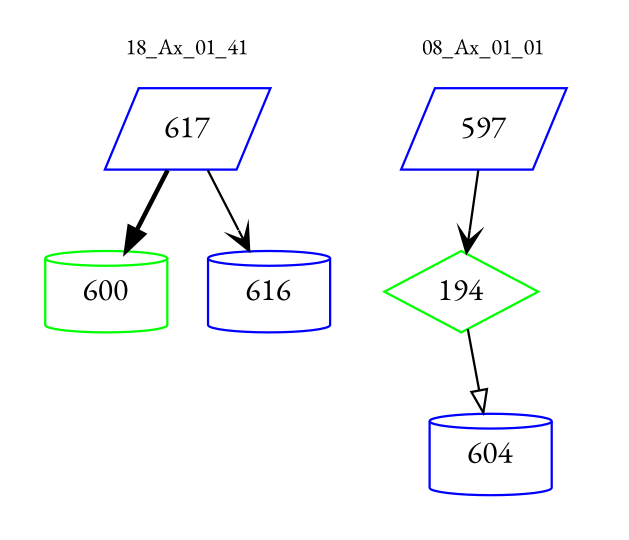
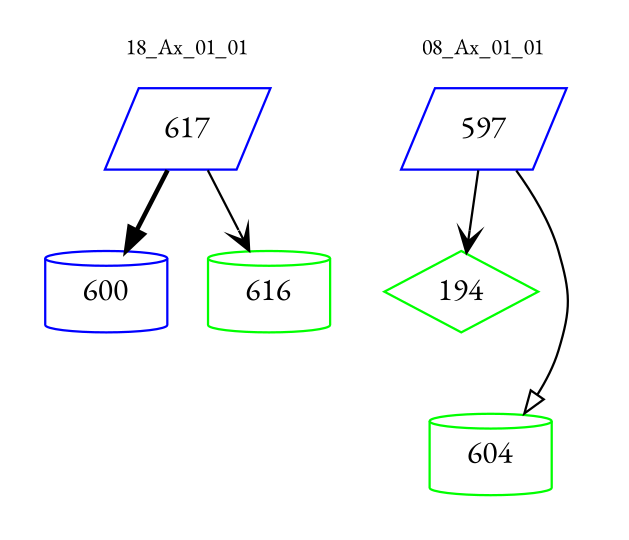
  digraph {
    fontname="EB Garamond"
    node [color=green fontname="EB Garamond" shape=cylinder]
    edge [arrowhead=vee color=black fontname="EB Garamond" style=solid]
    n1 [color=blue label=617 shape=parallelogram]
-   n2 [label=600]
-   n3 [color=blue label=616]
+   n2 [color=blue label=600]
+   n3 [label=616]
    n4 [color=blue label=597 shape=parallelogram]
    n5 [label=194 shape=diamond]
-   n6 [color=blue label=604]
+   n6 [label=604]
    subgraph cluster_1 {
      color=white
      fontsize=10
-     label="18_Ax_01_41"
+     label="18_Ax_01_01"
      n1
      n2
      n3
    }
    subgraph cluster_2 {
      color=white
      fontsize=10
      label="08_Ax_01_01"
      n4
      n5
      n6
    }
    n1 -> n2 [arrowhead=normal style=bold]
    n1 -> n3
    n4 -> n5
-   n5 -> n6 [arrowhead=onormal]
+   n4 -> n6 [arrowhead=onormal]
  }
